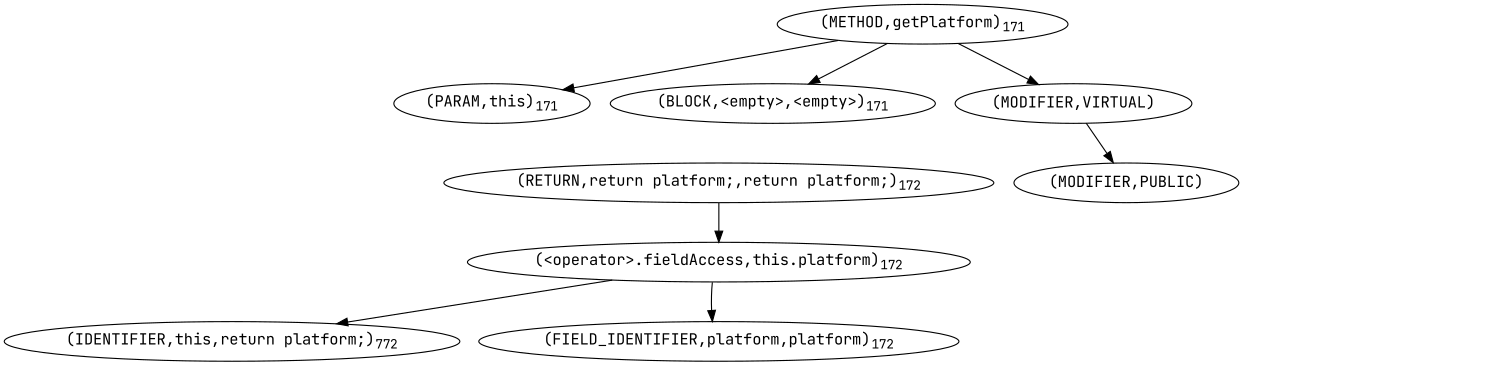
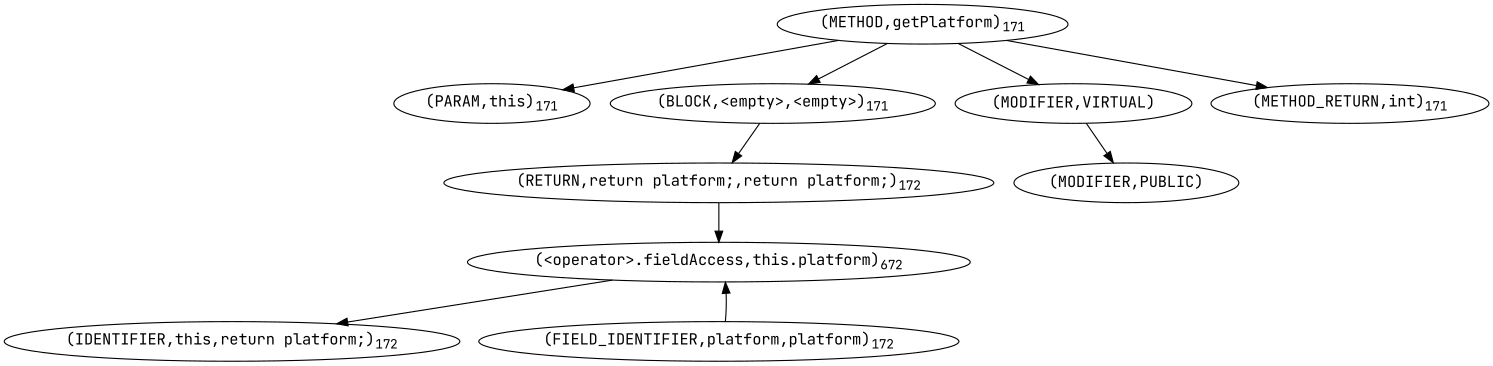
  digraph {
    fontname="JetBrains Mono"
    node [fontname="JetBrains Mono"]
    edge [fontname="JetBrains Mono"]
    n1 [label=<(METHOD,getPlatform)<SUB>171</SUB>>]
    n2 [label=<(PARAM,this)<SUB>171</SUB>>]
    n3 [label=<(BLOCK,&lt;empty&gt;,&lt;empty&gt;)<SUB>171</SUB>>]
    n4 [label=<(MODIFIER,VIRTUAL)>]
+   n5 [label=<(METHOD_RETURN,int)<SUB>171</SUB>>]
    n6 [label=<(RETURN,return platform;,return platform;)<SUB>172</SUB>>]
    n7 [label=<(MODIFIER,PUBLIC)>]
-   n8 [label=<(&lt;operator&gt;.fieldAccess,this.platform)<SUB>172</SUB>>]
-   n9 [label=<(IDENTIFIER,this,return platform;)<SUB>772</SUB>>]
+   n8 [label=<(&lt;operator&gt;.fieldAccess,this.platform)<SUB>672</SUB>>]
+   n9 [label=<(IDENTIFIER,this,return platform;)<SUB>172</SUB>>]
    n10 [label=<(FIELD_IDENTIFIER,platform,platform)<SUB>172</SUB>>]
    n1 -> n2
    n1 -> n3
    n1 -> n4
+   n1 -> n5
+   n3 -> n6
    n4 -> n7
    n6 -> n8
    n8 -> n9
-   n8 -> n10
+   n10 -> n8
  }
